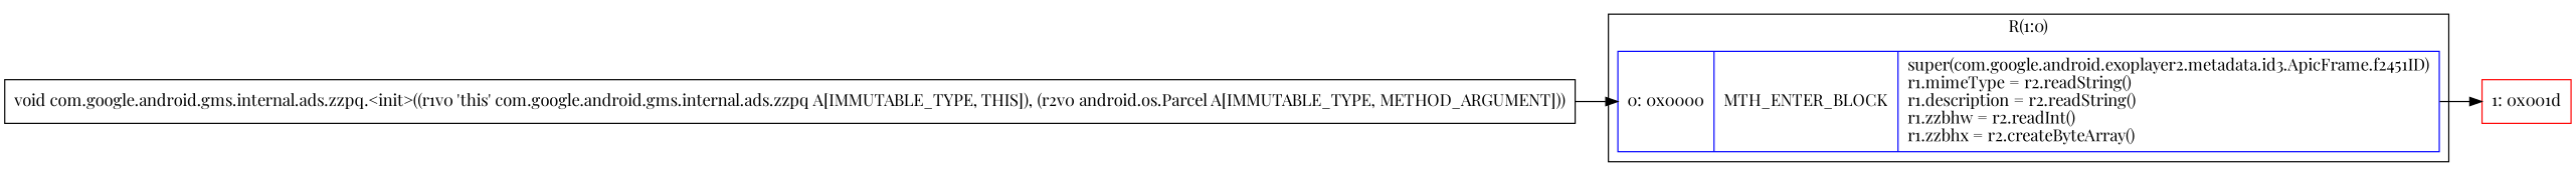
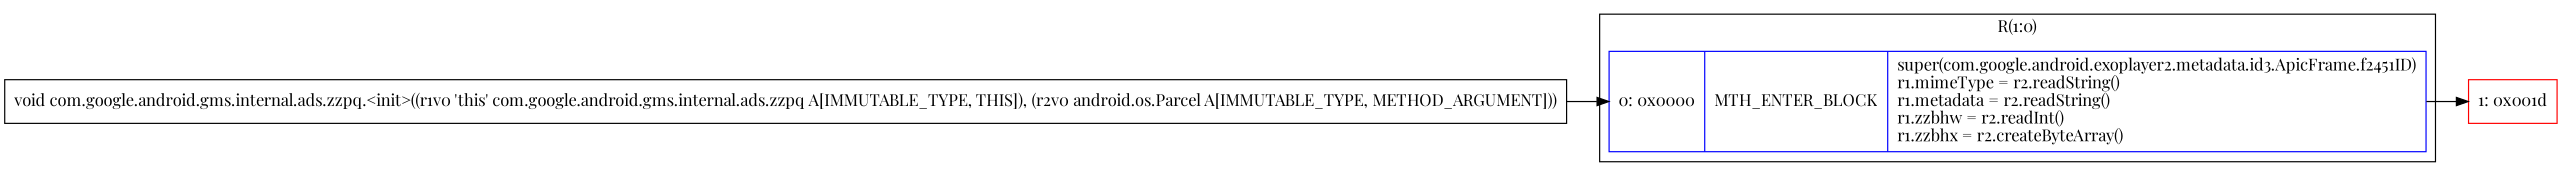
  digraph {
    rankdir=LR
    fontname="Playfair Display"
    node [shape=record fontname="Playfair Display"]
    edge [fontname="Playfair Display"]
-   n1 [color=blue label="{0\:\ 0x0000|MTH_ENTER_BLOCK\l|super(com.google.android.exoplayer2.metadata.id3.ApicFrame.f2451ID)\lr1.mimeType = r2.readString()\lr1.description = r2.readString()\lr1.zzbhw = r2.readInt()\lr1.zzbhx = r2.createByteArray()\l}"]
+   n1 [color=blue label="{0\:\ 0x0000|MTH_ENTER_BLOCK\l|super(com.google.android.exoplayer2.metadata.id3.ApicFrame.f2451ID)\lr1.mimeType = r2.readString()\lr1.metadata = r2.readString()\lr1.zzbhw = r2.readInt()\lr1.zzbhx = r2.createByteArray()\l}"]
    n2 [color=red label="{1\:\ 0x001d}"]
    n3 [label="{void com.google.android.gms.internal.ads.zzpq.\<init\>((r1v0 'this' com.google.android.gms.internal.ads.zzpq A[IMMUTABLE_TYPE, THIS]), (r2v0 android.os.Parcel A[IMMUTABLE_TYPE, METHOD_ARGUMENT])) }"]
    subgraph cluster_1 {
      label="R(1:0)"
      n1
    }
    n1 -> n2
    n3 -> n1
  }
